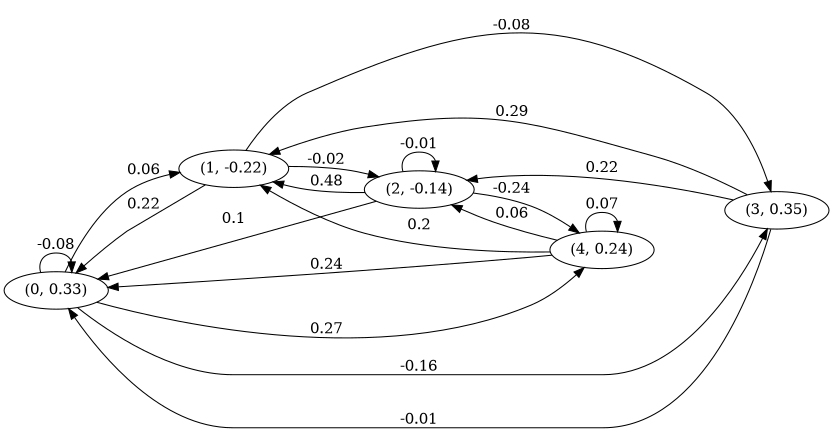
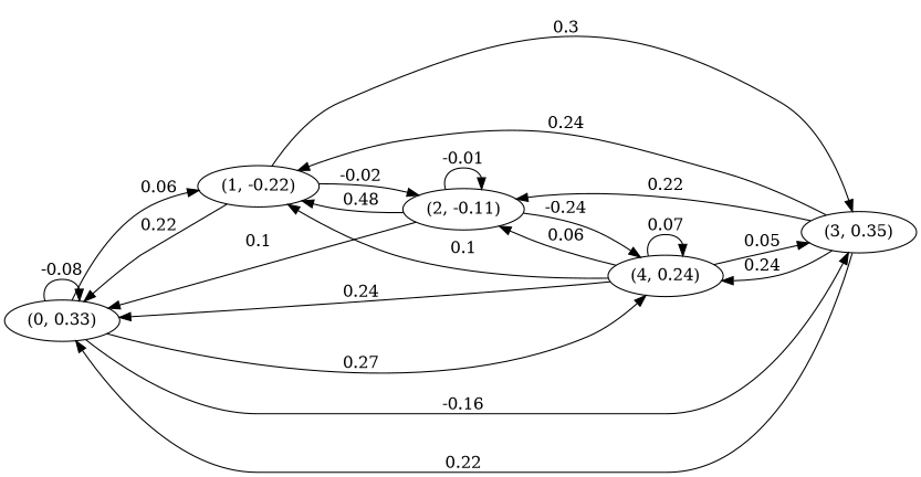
  digraph {
    rankdir=LR
    n1 [label="(0, 0.33)"]
    n2 [label="(1, -0.22)"]
    n3 [label="(3, 0.35)"]
    n4 [label="(4, 0.24)"]
-   n5 [label="(2, -0.14)"]
+   n5 [label="(2, -0.11)"]
    n1 -> n1 [label=-0.08]
    n1 -> n2 [label=0.06]
    n1 -> n3 [label=-0.16]
    n1 -> n4 [label=0.27]
    n2 -> n1 [label=0.22]
-   n2 -> n3 [label=-0.08]
+   n2 -> n3 [label=0.3]
    n2 -> n5 [label=-0.02]
-   n3 -> n1 [label=-0.01]
-   n3 -> n2 [label=0.29]
+   n3 -> n1 [label=0.22]
+   n3 -> n2 [label=0.24]
+   n3 -> n4 [label=0.24]
    n3 -> n5 [label=0.22]
    n4 -> n1 [label=0.24]
-   n4 -> n2 [label=0.2]
+   n4 -> n2 [label=0.1]
+   n4 -> n3 [label=0.05]
    n4 -> n4 [label=0.07]
    n4 -> n5 [label=0.06]
    n5 -> n1 [label=0.1]
    n5 -> n2 [label=0.48]
    n5 -> n4 [label=-0.24]
    n5 -> n5 [label=-0.01]
  }
